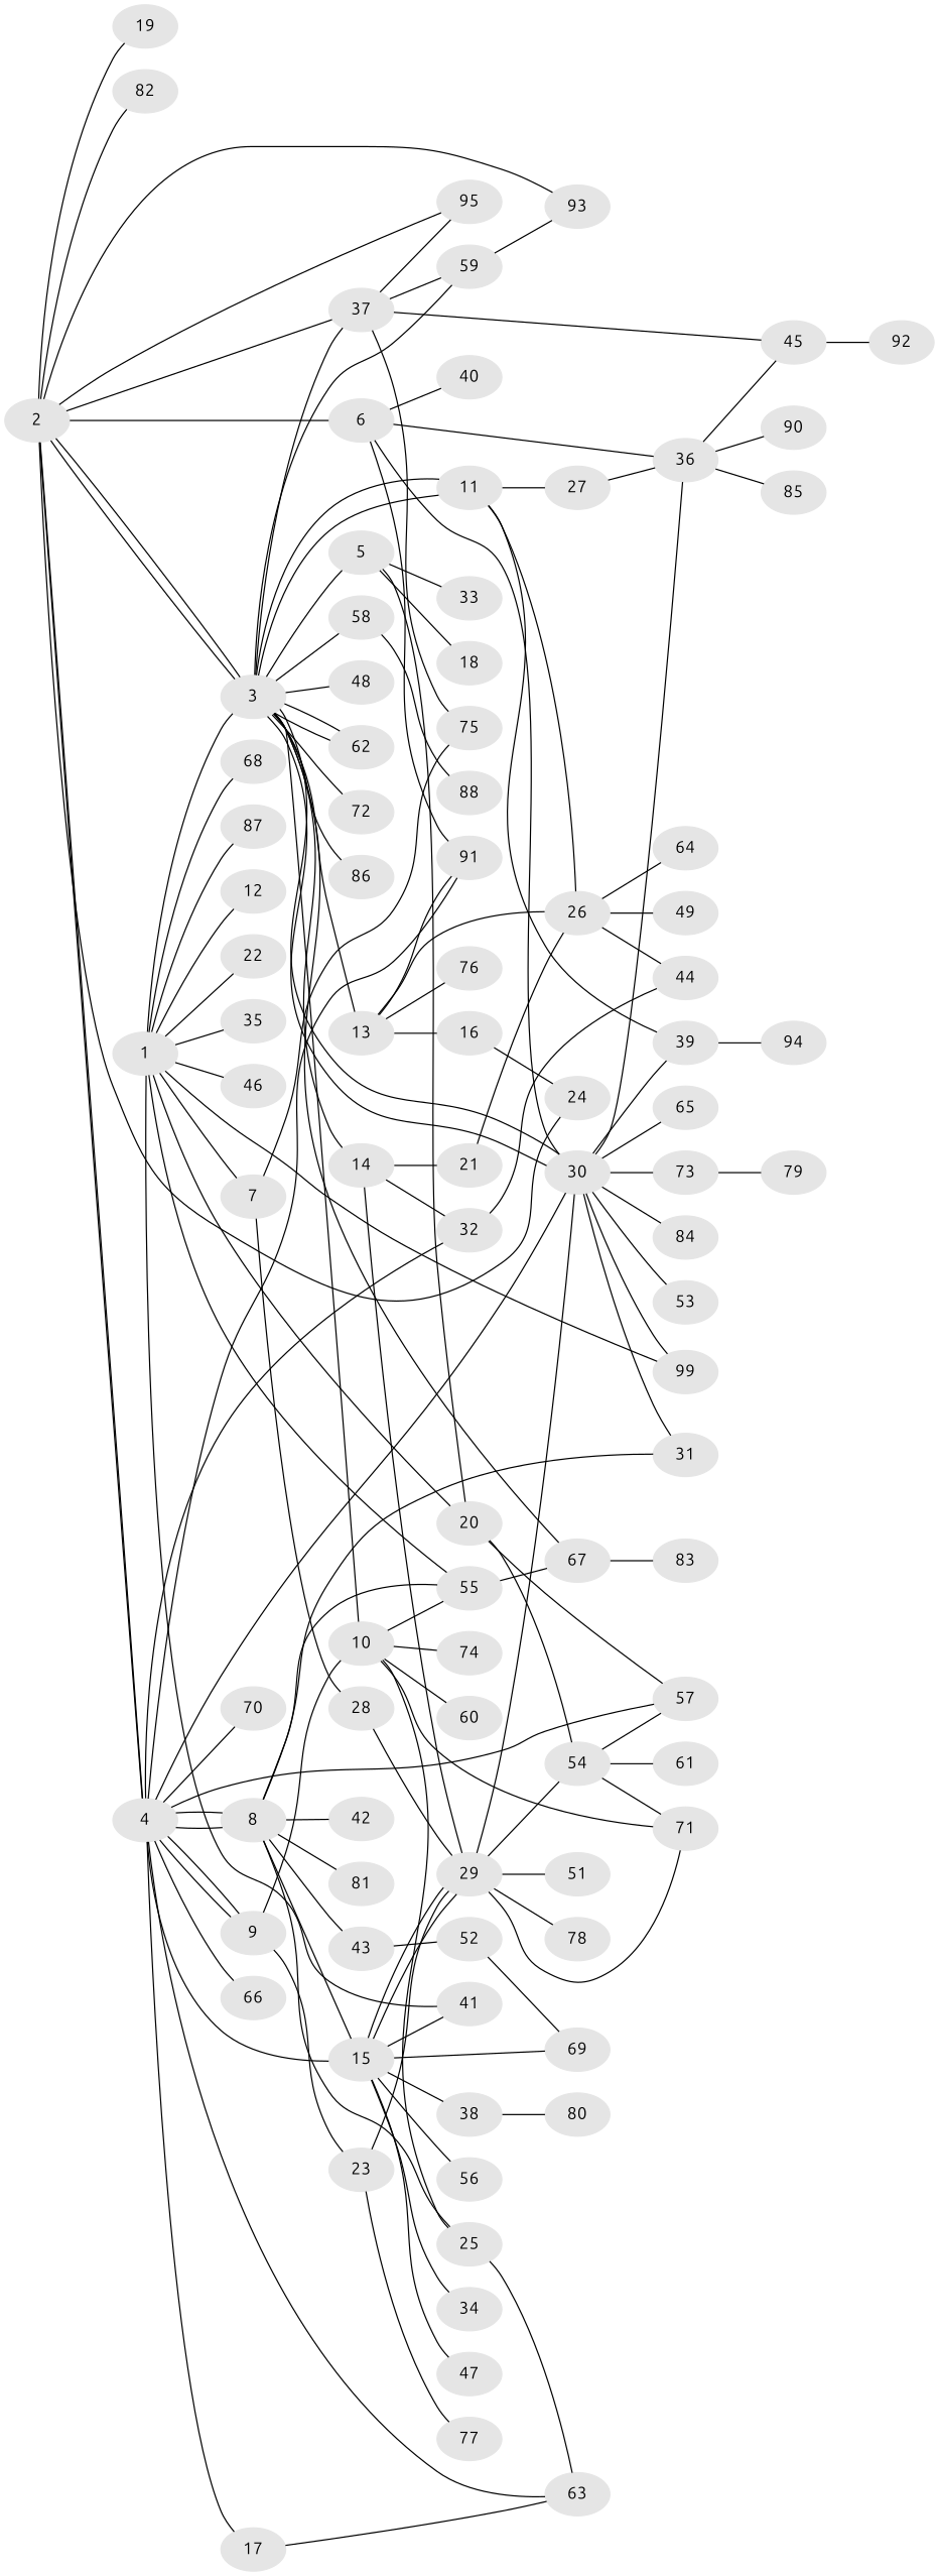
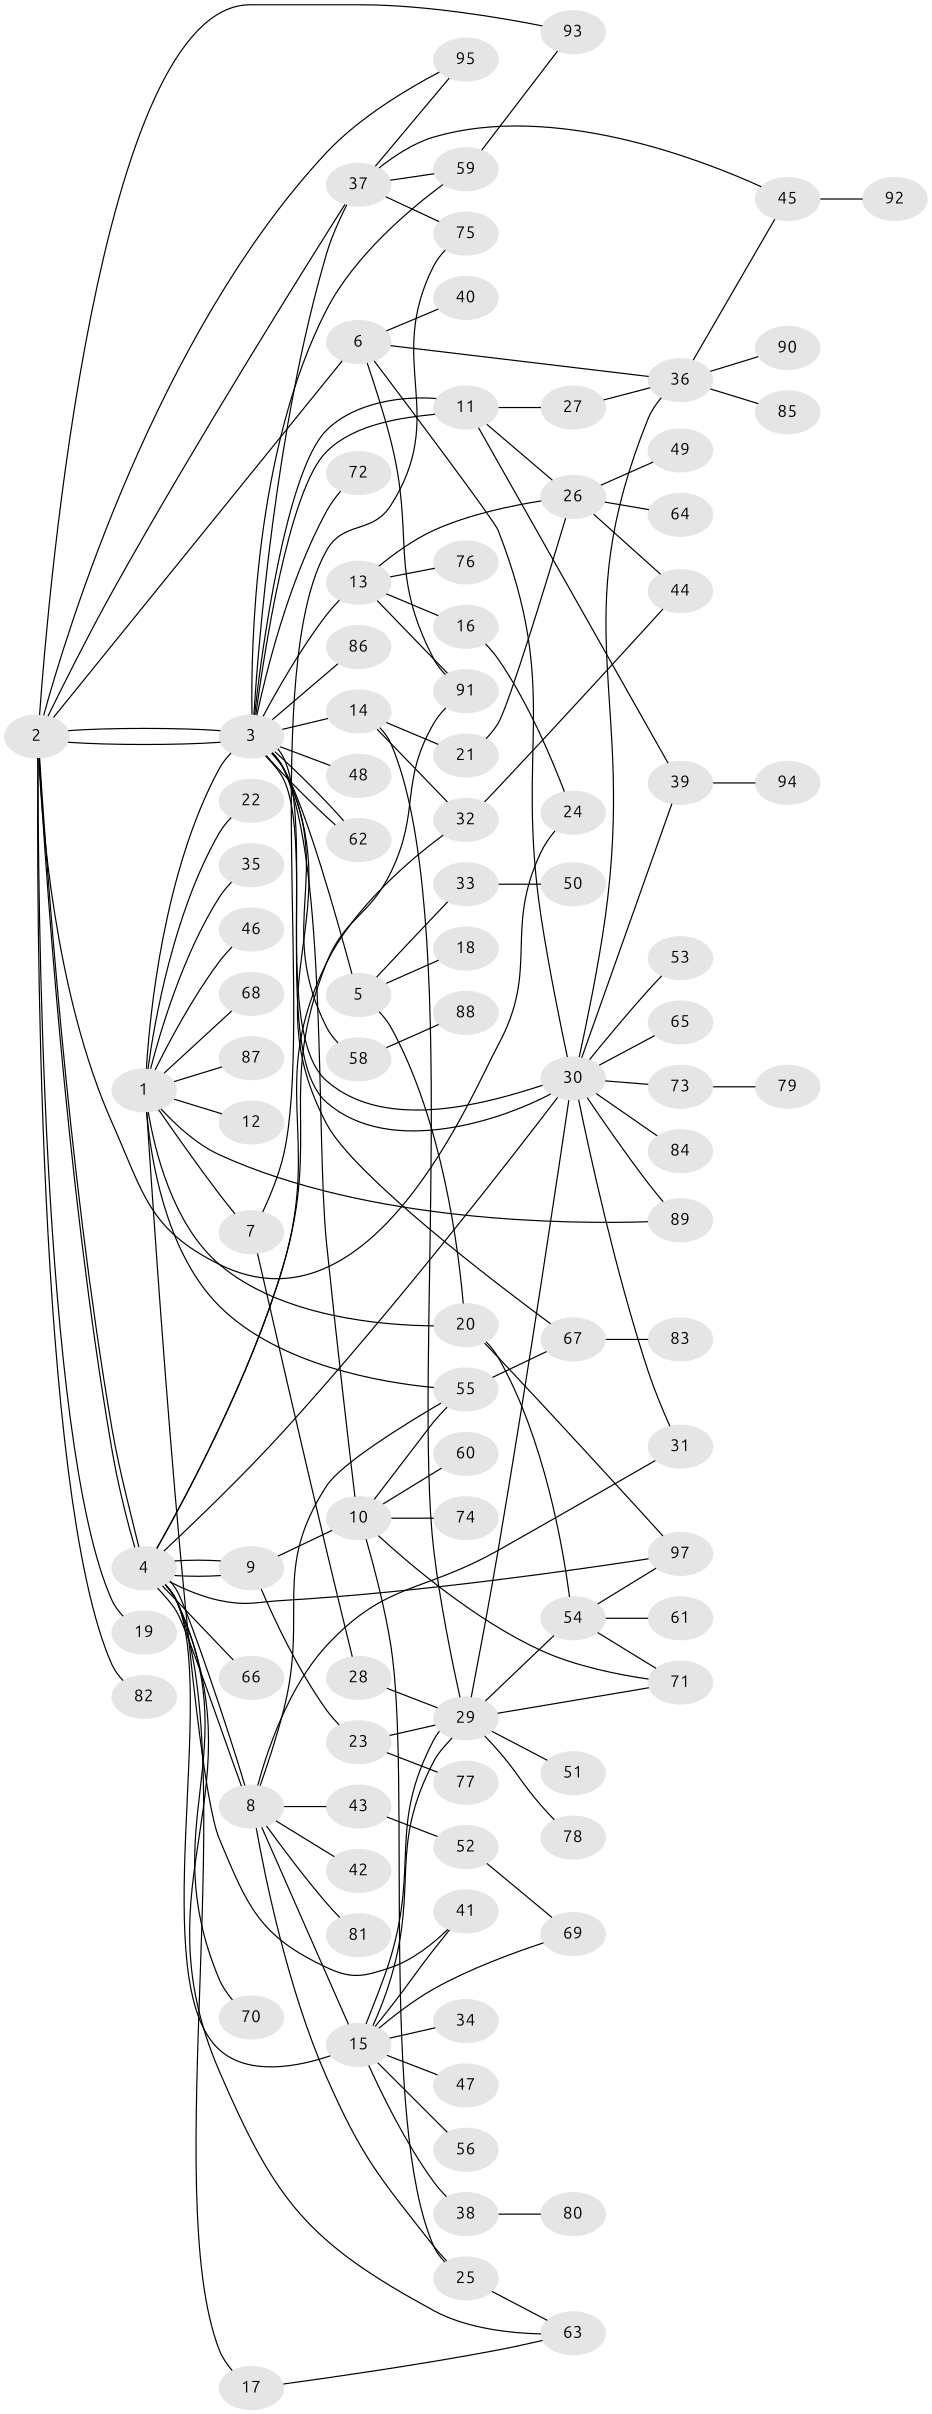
  graph {
    fontname=Ubuntu
    rankdir=LR
    node [color=gray90 fontname=Ubuntu style=filled]
    edge [fontname=Ubuntu]
    1
    3
    7
    12
    20
    22
    35
    41
    46
    55
    68
    87
-   89 [label=99]
+   89
    2
    4
    6
    19
    24
    37
    82
    93
    95
    5
    10
    11
    13
    14
    30
    48
    58
    59
    62
    67
    72
    86
    28
    75
-   57
+   57 [label=97]
    54
    8
    9
    15
    17
    32
    63
    66
    70
    91
    36
    40
    45
    18
    33
    25
    60
    71
    74
    26
    27
    39
    16
    76
    21
    29
    31
    53
    65
    73
    84
    88
    83
    42
    43
    81
    23
    34
    38
    47
    56
    69
    44
+   50
    85
    90
    52
    77
    49
    64
    94
    51
    78
    80
    61
    79
    92
    1 -- 3
    1 -- 7
    1 -- 12
    1 -- 20
    1 -- 22
    1 -- 35
    1 -- 41
    1 -- 46
    1 -- 55
    1 -- 68
    1 -- 87
    1 -- 89
    3 -- 37
    3 -- 5
    3 -- 10
    3 -- 11
    3 -- 11
    3 -- 13
    3 -- 14
    3 -- 30
    3 -- 30
    3 -- 48
    3 -- 58
    3 -- 59
    3 -- 62
    3 -- 62
    3 -- 67
    3 -- 72
    3 -- 86
    7 -- 28
    7 -- 75
    20 -- 57
    20 -- 54
    55 -- 67
    2 -- 3
    2 -- 3
    2 -- 4
    2 -- 4
    2 -- 6
    2 -- 19
    2 -- 24
    2 -- 37
    2 -- 82
    2 -- 93
    2 -- 95
    4 -- 30
    4 -- 57
    4 -- 8
    4 -- 8
    4 -- 9
    4 -- 9
    4 -- 15
    4 -- 17
    4 -- 32
    4 -- 63
    4 -- 66
    4 -- 70
    4 -- 91
    6 -- 30
    6 -- 91
    6 -- 36
    6 -- 40
    37 -- 95
    37 -- 59
    37 -- 75
    37 -- 45
    5 -- 20
    5 -- 18
    5 -- 33
    10 -- 55
    10 -- 25
    10 -- 60
    10 -- 71
    10 -- 74
    11 -- 26
    11 -- 27
    11 -- 39
    13 -- 91
    13 -- 26
    13 -- 16
    13 -- 76
    14 -- 32
    14 -- 21
    14 -- 29
    30 -- 89
    30 -- 36
    30 -- 39
    30 -- 31
    30 -- 53
    30 -- 65
    30 -- 73
    30 -- 84
    58 -- 88
    59 -- 93
    67 -- 83
    28 -- 29
    54 -- 57
    54 -- 71
    54 -- 61
    8 -- 55
    8 -- 15
    8 -- 25
    8 -- 31
    8 -- 42
    8 -- 43
    8 -- 81
    9 -- 10
    9 -- 23
    15 -- 41
    15 -- 29
    15 -- 29
    15 -- 34
    15 -- 38
    15 -- 47
    15 -- 56
    15 -- 69
    17 -- 63
    32 -- 44
    36 -- 45
    36 -- 85
    36 -- 90
    45 -- 92
+   33 -- 50
    25 -- 63
    26 -- 44
    26 -- 49
    26 -- 64
    27 -- 36
    39 -- 94
    16 -- 24
    21 -- 26
    29 -- 30
    29 -- 54
    29 -- 71
    29 -- 51
    29 -- 78
    73 -- 79
    43 -- 52
    23 -- 29
    23 -- 77
    38 -- 80
    52 -- 69
  }
